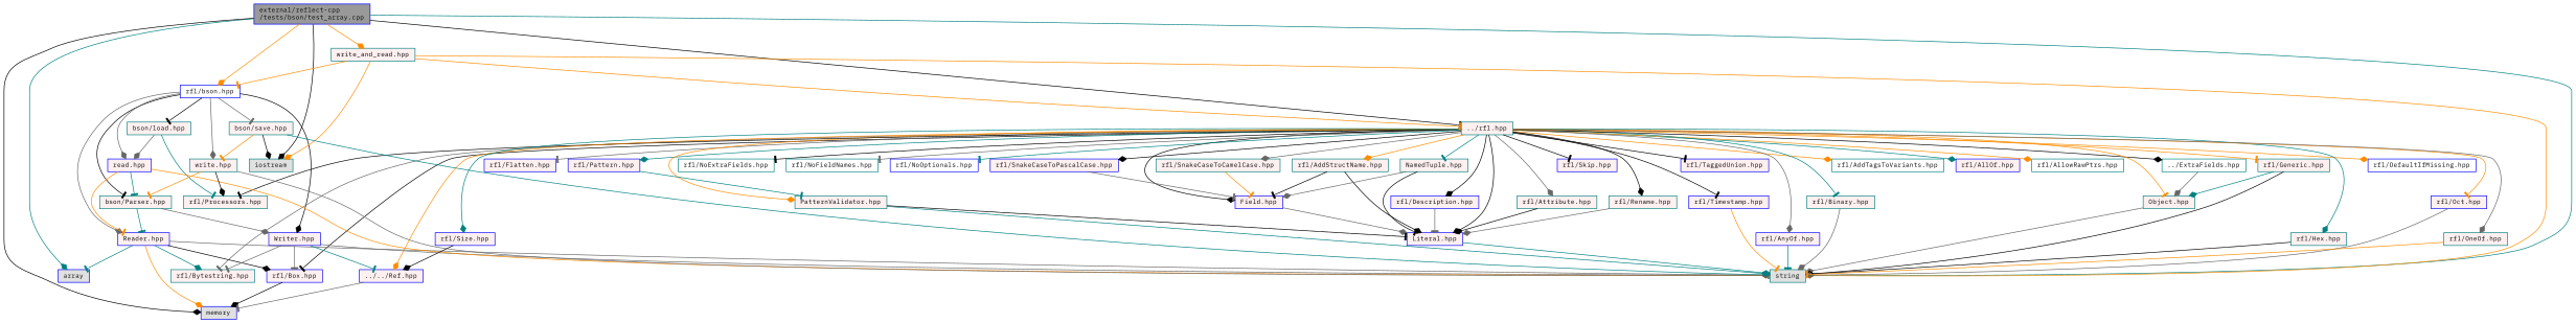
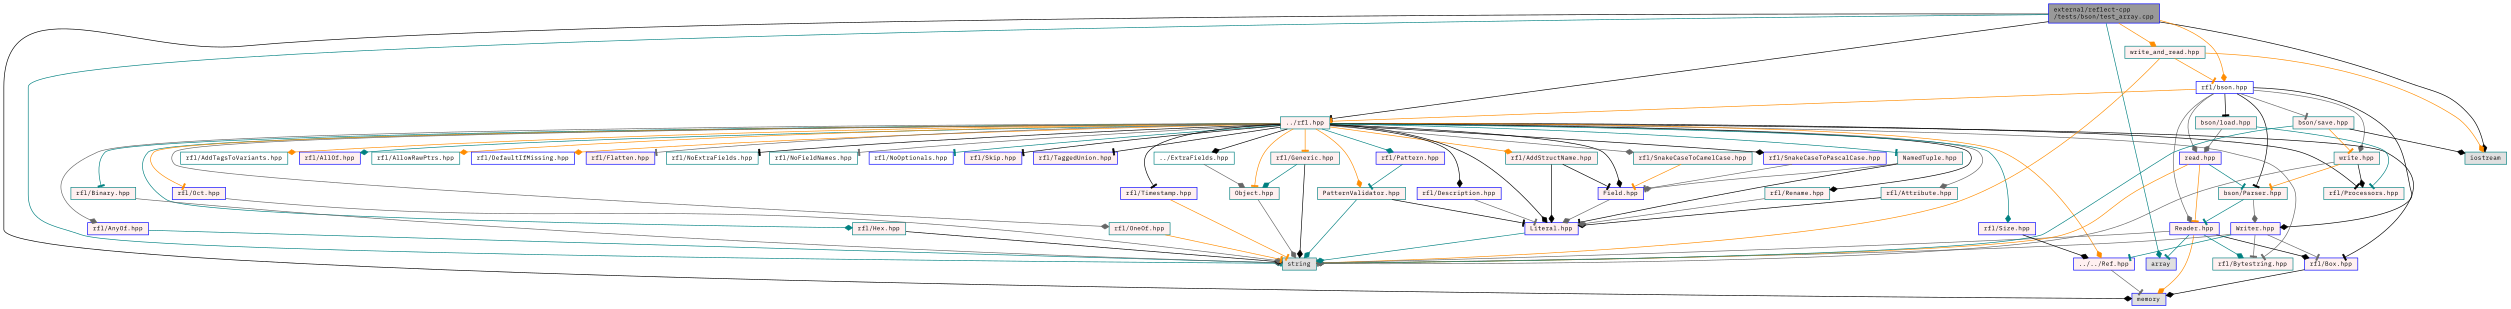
  digraph {
    fontname="IBM Plex Mono"
    node [color=teal fillcolor="#FFF0F0" fontname="IBM Plex Mono" fontsize=10 shape=box style=filled]
    edge [arrowhead=diamond color=black fontname="IBM Plex Mono" fontsize=10 labelfontname=Helvetica labelfontsize=10 style=solid]
    n1 [color=blue fillcolor=grey60 fontcolor=black height=0.2 label="external/reflect-cpp\l/tests/bson/test_array.cpp" width=0.4]
    n2 [color=blue fillcolor="#E0E0E0" height=0.2 label=array width=0.4]
    n3 [fillcolor="#E0E0E0" height=0.2 label=iostream width=0.4]
    n4 [color=blue fillcolor="#E0E0E0" height=0.2 label=memory width=0.4]
    n5 [color=blue fillcolor=white height=0.2 label="rfl/bson.hpp" width=0.4]
    n6 [height=0.2 label="../rfl.hpp" width=0.4]
    n7 [fillcolor="#E0E0E0" height=0.2 label=string width=0.4]
    n8 [height=0.2 label="write_and_read.hpp" width=0.4]
    n9 [height=0.2 label="bson/Parser.hpp" width=0.4]
    n10 [color=blue height=0.2 label="Reader.hpp" width=0.4]
    n11 [color=blue height=0.2 label="Writer.hpp" width=0.4]
    n12 [height=0.2 label="bson/load.hpp" width=0.4]
    n13 [color=blue height=0.2 label="read.hpp" width=0.4]
    n14 [height=0.2 label="bson/save.hpp" width=0.4]
    n15 [height=0.2 label="write.hpp" width=0.4]
    n16 [height=0.2 label="rfl/AddStructName.hpp" width=0.4]
    n17 [color=blue height=0.2 label="Field.hpp" width=0.4]
    n18 [color=blue height=0.2 label="Literal.hpp" width=0.4]
    n19 [fillcolor=white height=0.2 label="rfl/AddTagsToVariants.hpp" width=0.4]
    n20 [color=blue height=0.2 label="rfl/AllOf.hpp" width=0.4]
    n21 [fillcolor=white height=0.2 label="rfl/AllowRawPtrs.hpp" width=0.4]
    n22 [color=blue height=0.2 label="rfl/AnyOf.hpp" width=0.4]
    n23 [height=0.2 label="rfl/Attribute.hpp" width=0.4]
    n24 [height=0.2 label="rfl/Binary.hpp" width=0.4]
    n25 [color=blue height=0.2 label="rfl/Box.hpp" width=0.4]
    n26 [height=0.2 label="rfl/Bytestring.hpp" width=0.4]
    n27 [color=blue fillcolor=white height=0.2 label="rfl/DefaultIfMissing.hpp" width=0.4]
    n28 [color=blue height=0.2 label="rfl/Description.hpp" width=0.4]
    n29 [fillcolor=white height=0.2 label="../ExtraFields.hpp" width=0.4]
    n30 [height=0.2 label="Object.hpp" width=0.4]
    n31 [color=blue height=0.2 label="rfl/Flatten.hpp" width=0.4]
    n32 [height=0.2 label="rfl/Generic.hpp" width=0.4]
    n33 [height=0.2 label="rfl/Hex.hpp" width=0.4]
    n34 [height=0.2 label="NamedTuple.hpp" width=0.4]
    n35 [fillcolor=white height=0.2 label="rfl/NoExtraFields.hpp" width=0.4]
    n36 [fillcolor=white height=0.2 label="rfl/NoFieldNames.hpp" width=0.4]
    n37 [color=blue fillcolor=white height=0.2 label="rfl/NoOptionals.hpp" width=0.4]
    n38 [color=blue height=0.2 label="rfl/Oct.hpp" width=0.4]
    n39 [height=0.2 label="rfl/OneOf.hpp" width=0.4]
    n40 [color=blue height=0.2 label="rfl/Pattern.hpp" width=0.4]
    n41 [height=0.2 label="PatternValidator.hpp" width=0.4]
    n42 [height=0.2 label="rfl/Processors.hpp" width=0.4]
    n43 [color=blue height=0.2 label="../../Ref.hpp" width=0.4]
    n44 [height=0.2 label="rfl/Rename.hpp" width=0.4]
    n45 [color=blue height=0.2 label="rfl/Size.hpp" width=0.4]
    n46 [color=blue height=0.2 label="rfl/Skip.hpp" width=0.4]
    n47 [height=0.2 label="rfl/SnakeCaseToCamelCase.hpp" width=0.4]
    n48 [color=blue height=0.2 label="rfl/SnakeCaseToPascalCase.hpp" width=0.4]
    n49 [color=blue height=0.2 label="rfl/TaggedUnion.hpp" width=0.4]
    n50 [color=blue height=0.2 label="rfl/Timestamp.hpp" width=0.4]
    n1 -> n2 [color=teal]
    n1 -> n3
    n1 -> n4
    n1 -> n5 [color=darkorange]
    n1 -> n6 [arrowhead=tee]
    n1 -> n7 [color=teal]
    n1 -> n8 [color=darkorange]
-   n8 -> n6 [arrowhead=tee color=darkorange]
+   n5 -> n6 [arrowhead=tee color=darkorange]
    n5 -> n9 [arrowhead=tee]
    n5 -> n10 [color=gray40]
    n5 -> n11
    n5 -> n12 [arrowhead=tee]
    n5 -> n13 [color=gray40]
    n5 -> n14 [arrowhead=tee color=gray40]
    n5 -> n15 [color=gray40]
    n6 -> n16 [color=darkorange]
    n6 -> n17
    n6 -> n18
    n6 -> n19 [color=darkorange]
    n6 -> n20 [color=teal]
    n6 -> n21 [color=darkorange]
    n6 -> n22 [color=gray40]
    n6 -> n23 [color=gray40]
    n6 -> n24 [arrowhead=tee color=teal]
    n6 -> n25 [arrowhead=tee]
    n6 -> n26 [arrowhead=tee color=gray40]
    n6 -> n27 [color=darkorange]
    n6 -> n28
    n6 -> n29
    n6 -> n30 [arrowhead=tee color=darkorange]
    n6 -> n31 [arrowhead=tee color=gray40]
    n6 -> n32 [arrowhead=tee color=darkorange]
    n6 -> n33 [color=teal]
    n6 -> n34 [arrowhead=tee color=teal]
    n6 -> n35 [arrowhead=tee]
    n6 -> n36 [arrowhead=tee color=gray40]
    n6 -> n37 [arrowhead=tee color=teal]
    n6 -> n38 [arrowhead=tee color=darkorange]
    n6 -> n39 [color=gray40]
    n6 -> n40 [color=teal]
    n6 -> n41 [color=darkorange]
    n6 -> n42 [arrowhead=tee]
    n6 -> n43 [color=darkorange]
    n6 -> n44
    n6 -> n45 [color=teal]
    n6 -> n46 [arrowhead=tee]
    n6 -> n47 [color=gray40]
    n6 -> n48
    n6 -> n49 [arrowhead=tee]
    n6 -> n50 [arrowhead=tee]
    n8 -> n3 [color=darkorange]
    n8 -> n5 [arrowhead=tee color=darkorange]
    n8 -> n7 [color=darkorange]
    n9 -> n10 [arrowhead=tee color=teal]
    n9 -> n11 [color=gray40]
    n10 -> n2 [arrowhead=tee color=teal]
    n10 -> n4 [color=darkorange]
    n10 -> n7 [arrowhead=tee color=gray40]
    n10 -> n25
    n10 -> n26 [color=teal]
    n11 -> n7 [color=gray40]
    n11 -> n25 [arrowhead=tee color=gray40]
    n11 -> n26 [arrowhead=tee color=gray40]
    n11 -> n43 [arrowhead=tee color=teal]
    n12 -> n13 [color=gray40]
    n12 -> n42 [arrowhead=tee color=teal]
    n13 -> n7 [color=darkorange]
    n13 -> n9 [arrowhead=tee color=teal]
    n13 -> n10 [arrowhead=tee color=darkorange]
    n14 -> n3
    n14 -> n7 [color=teal]
    n14 -> n15 [arrowhead=tee color=darkorange]
    n15 -> n7 [color=gray40]
    n15 -> n9 [arrowhead=tee color=darkorange]
    n15 -> n42
    n16 -> n17 [arrowhead=tee]
    n16 -> n18
    n17 -> n18 [color=gray40]
    n18 -> n7 [color=teal]
    n22 -> n7 [arrowhead=tee color=teal]
    n23 -> n18
    n24 -> n7 [color=gray40]
    n25 -> n4
    n28 -> n18 [arrowhead=tee color=gray40]
    n29 -> n30 [color=gray40]
    n30 -> n7 [color=gray40]
    n32 -> n7
    n32 -> n30 [color=teal]
    n33 -> n7
    n34 -> n17 [color=gray40]
    n34 -> n18 [arrowhead=tee]
    n38 -> n7 [color=gray40]
    n39 -> n7 [arrowhead=tee color=darkorange]
    n40 -> n41 [arrowhead=tee color=teal]
    n41 -> n7 [color=teal]
    n41 -> n18 [arrowhead=tee]
    n43 -> n4 [arrowhead=tee color=gray40]
    n44 -> n18 [color=gray40]
    n45 -> n43
    n47 -> n17 [arrowhead=tee color=darkorange]
    n48 -> n17 [arrowhead=tee color=gray40]
    n50 -> n7 [arrowhead=tee color=darkorange]
  }
